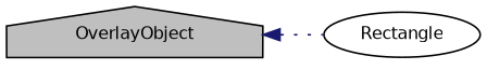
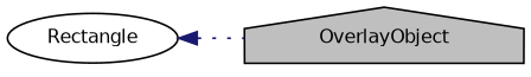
  digraph {
    rankdir=LR
    node [color=black fontname=Helvetica fontsize=10 style=filled]
    n1 [fillcolor=grey75 fontcolor=black height=0.2 label=OverlayObject shape=house width=0.4]
    n2 [fillcolor=white height=0.2 label=Rectangle shape=ellipse width=0.4]
-   n1 -> n2 [color=midnightblue dir=back fontname=Helvetica fontsize=10 labelfontname=Helvetica labelfontsize=10 style=dotted]
+   n2 -> n1 [color=midnightblue dir=back fontname=Helvetica fontsize=10 labelfontname=Helvetica labelfontsize=10 style=dotted]
  }
